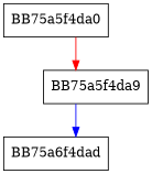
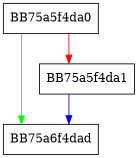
  digraph {
    splines=ortho
    node [shape=box]
    n1 [label=BB75a6f4dad]
    BB75a5f4da0
-   BB75a5f4da9
+   BB75a5f4da9 [label=BB75a5f4da1]
+   BB75a5f4da0 -> n1 [color=green]
    BB75a5f4da0 -> BB75a5f4da9 [color=red]
    BB75a5f4da9 -> n1 [color=blue]
  }
